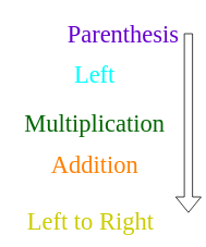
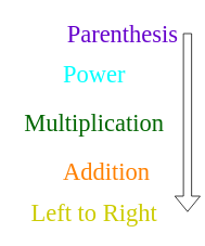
  <mxCell id="0" />
  <mxCell id="1" parent="0" />
  <mxCell id="2" value="Parenthesis" style="text;html=1;align=center;verticalAlign=middle;resizable=0;points=[];autosize=1;strokeColor=none;fillColor=none;fontFamily=Times New Roman;fontSize=30;fontColor=#6600CC;" parent="1" vertex="1"><mxGeometry x="75" y="20" width="150" height="40" as="geometry" /></mxCell>
- <mxCell id="3" value="Left" style="text;html=1;align=center;verticalAlign=middle;resizable=0;points=[];autosize=1;strokeColor=none;fillColor=none;fontFamily=Times New Roman;fontSize=30;fontColor=#00FFFF;" vertex="1" parent="1"><mxGeometry x="70" y="70" width="90" height="40" as="geometry" /></mxCell>
+ <mxCell id="3" value="Power" style="text;html=1;align=center;verticalAlign=middle;resizable=0;points=[];autosize=1;strokeColor=none;fillColor=none;fontFamily=Times New Roman;fontSize=30;fontColor=#00FFFF;" vertex="1" parent="1"><mxGeometry x="70" y="70" width="90" height="40" as="geometry" /></mxCell>
  <mxCell id="4" value="Multiplication" style="text;html=1;align=center;verticalAlign=middle;resizable=0;points=[];autosize=1;strokeColor=none;fillColor=none;fontFamily=Times New Roman;fontSize=30;fontColor=#006600;" vertex="1" parent="1"><mxGeometry x="20" y="130" width="190" height="40" as="geometry" /></mxCell>
- <mxCell id="5" value="Addition" style="text;html=1;align=center;verticalAlign=middle;resizable=0;points=[];autosize=1;strokeColor=none;fillColor=none;fontFamily=Times New Roman;fontSize=30;fontColor=#FF8000;" vertex="1" parent="1"><mxGeometry x="55" y="180" width="120" height="40" as="geometry" /></mxCell>
- <mxCell id="6" value="Left to Right" style="text;html=1;align=center;verticalAlign=middle;resizable=0;points=[];autosize=1;strokeColor=none;fillColor=none;fontFamily=Times New Roman;fontSize=30;fontColor=#CCCC00;" vertex="1" parent="1"><mxGeometry x="25" y="250" width="170" height="40" as="geometry" /></mxCell>
+ <mxCell id="5" value="Addition" style="text;html=1;align=center;verticalAlign=middle;resizable=0;points=[];autosize=1;strokeColor=none;fillColor=none;fontFamily=Times New Roman;fontSize=30;fontColor=#FF8000;" vertex="1" parent="1"><mxGeometry x="70" y="190" width="120" height="40" as="geometry" /></mxCell>
+ <mxCell id="6" value="Left to Right" style="text;html=1;align=center;verticalAlign=middle;resizable=0;points=[];autosize=1;strokeColor=none;fillColor=none;fontFamily=Times New Roman;fontSize=30;fontColor=#CCCC00;" vertex="1" parent="1"><mxGeometry x="30" y="240" width="170" height="40" as="geometry" /></mxCell>
  <mxCell id="7" value="" style="shape=flexArrow;endArrow=classic;html=1;fontColor=#CCCC00;fillColor=#FFFFFF;strokeWidth=1;shadow=0;" edge="1" parent="1"><mxGeometry width="50" height="50" relative="1" as="geometry"><mxPoint x="230" y="40" as="sourcePoint" /><mxPoint x="230" y="260" as="targetPoint" /></mxGeometry></mxCell>
